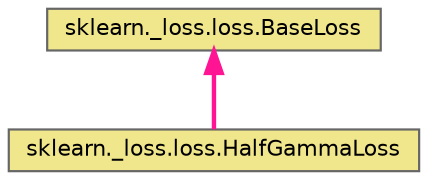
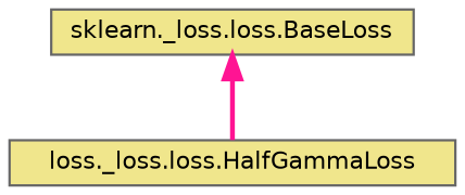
  digraph {
    node [color=gray40 fillcolor=khaki fontname=Helvetica fontsize=10 shape=box style=filled]
-   n1 [fontcolor=black height=0.2 label="sklearn._loss.loss.HalfGammaLoss" width=0.4]
+   n1 [fontcolor=black height=0.2 label="loss._loss.loss.HalfGammaLoss" width=0.4]
    n2 [height=0.2 label="sklearn._loss.loss.BaseLoss" width=0.4]
    n2 -> n1 [color=deeppink dir=back fontname=Helvetica fontsize=10 labelfontname=Helvetica labelfontsize=10 style=bold]
  }
